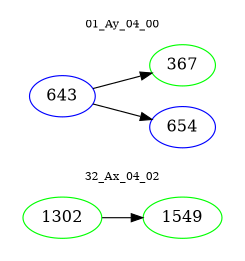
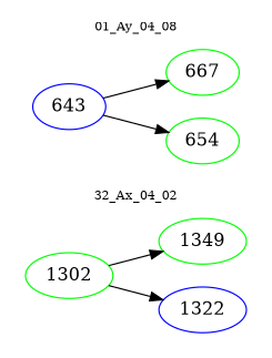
  digraph {
    rankdir=LR
    node [color=green]
    edge [color=black]
    n1 [label=1302]
-   n3 [label=1549]
+   n2 [color=blue label=1322]
+   n3 [label=1349]
    n4 [color=blue label=643]
-   n5 [color=blue label=654]
-   n6 [label=367]
+   n5 [label=654]
+   n6 [label=667]
    subgraph cluster_1 {
      color=white
      fontsize=10
      label="32_Ax_04_02"
      n1
+     n2
      n3
    }
    subgraph cluster_2 {
      color=white
      fontsize=10
-     label="01_Ay_04_00"
+     label="01_Ay_04_08"
      n4
      n5
      n6
    }
+   n1 -> n2
    n1 -> n3
    n4 -> n5
    n4 -> n6
  }
